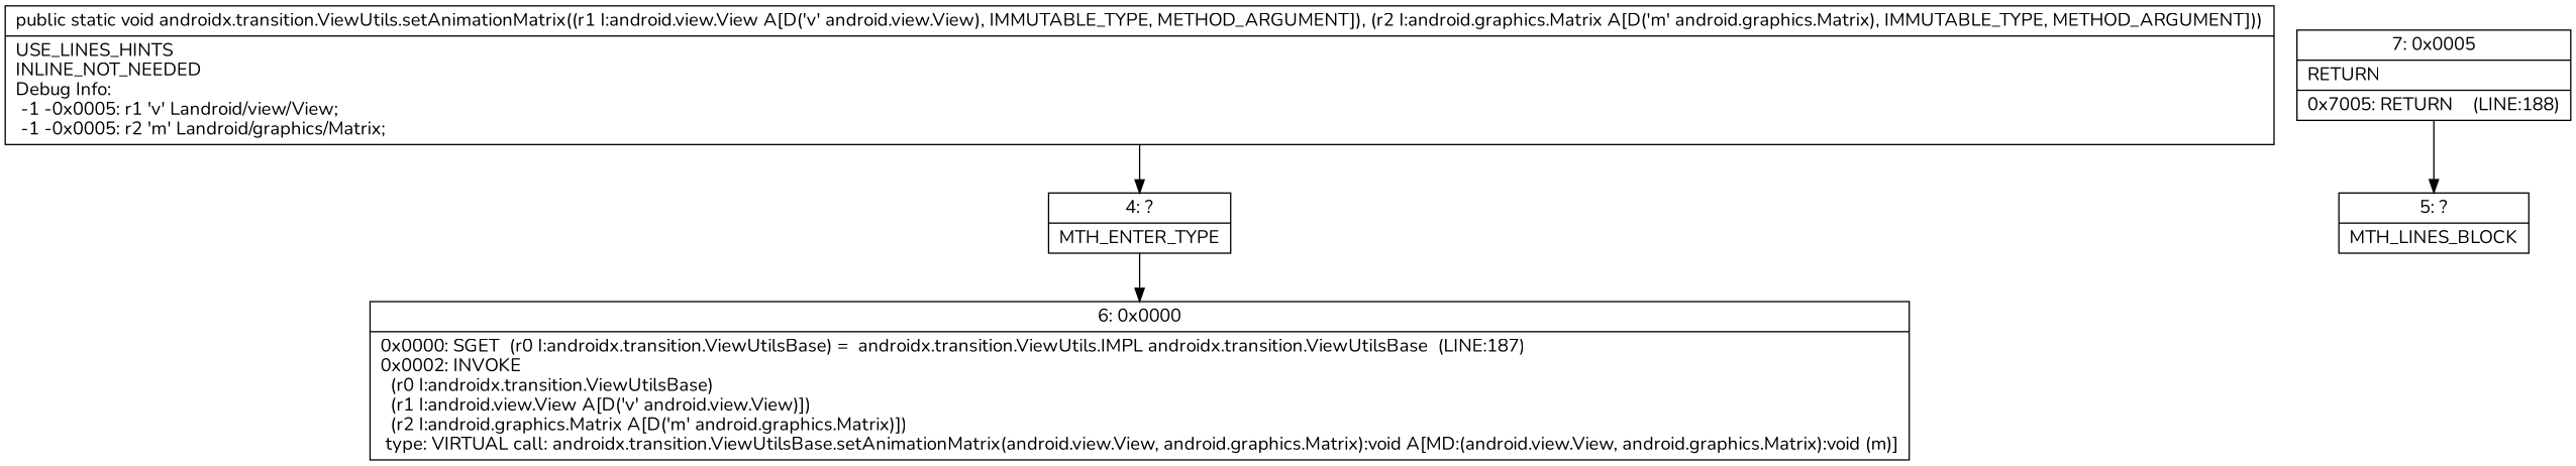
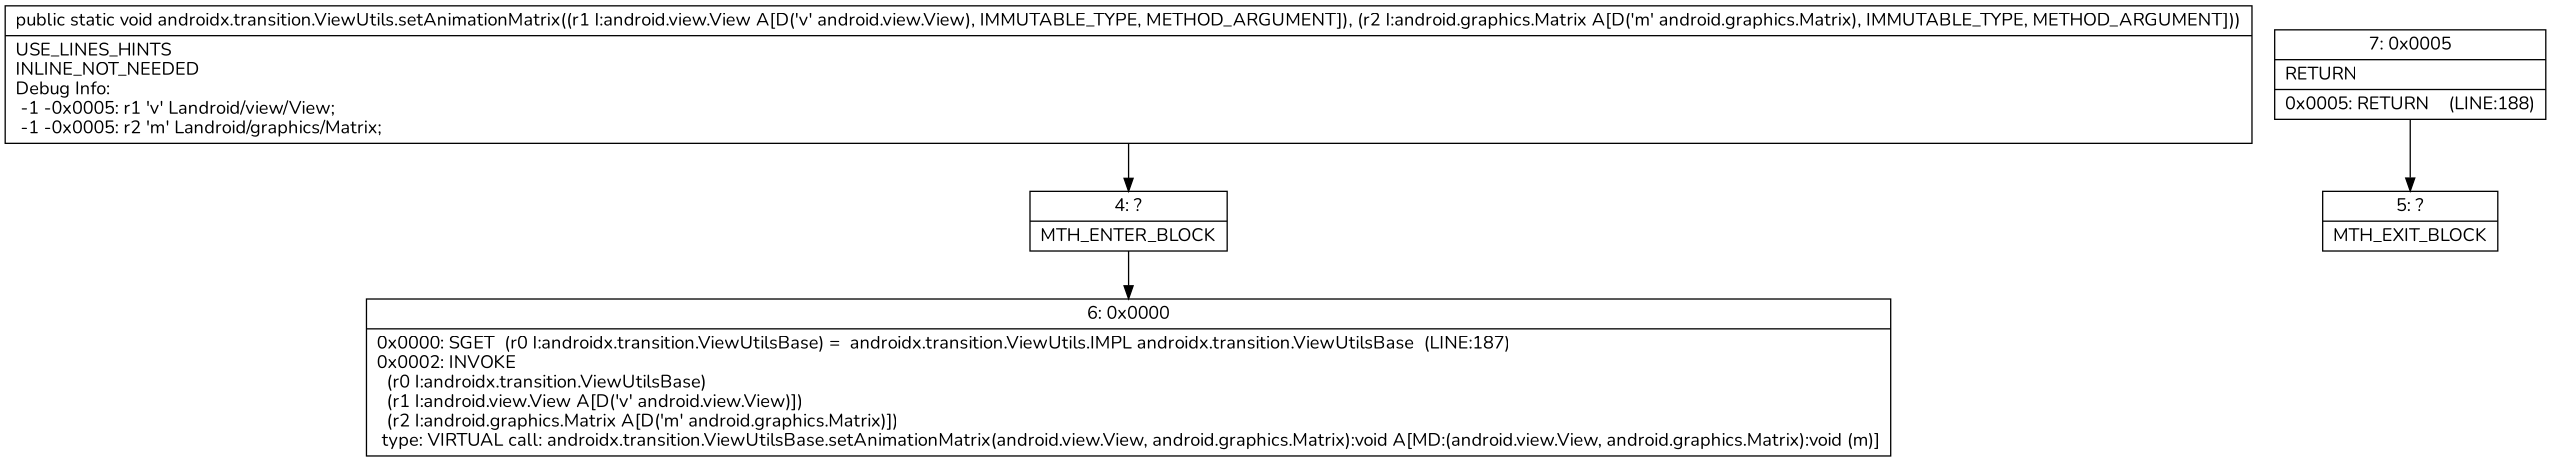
  digraph {
    fontname=Nunito
    node [fontname=Nunito shape=record]
    edge [fontname=Nunito]
-   n1 [label="{4\:\ ?|MTH_ENTER_TYPE\l}"]
+   n1 [label="{4\:\ ?|MTH_ENTER_BLOCK\l}"]
    n2 [label="{6\:\ 0x0000|0x0000: SGET  (r0 I:androidx.transition.ViewUtilsBase) =  androidx.transition.ViewUtils.IMPL androidx.transition.ViewUtilsBase  (LINE:187)\l0x0002: INVOKE  \l  (r0 I:androidx.transition.ViewUtilsBase)\l  (r1 I:android.view.View A[D('v' android.view.View)])\l  (r2 I:android.graphics.Matrix A[D('m' android.graphics.Matrix)])\l type: VIRTUAL call: androidx.transition.ViewUtilsBase.setAnimationMatrix(android.view.View, android.graphics.Matrix):void A[MD:(android.view.View, android.graphics.Matrix):void (m)]\l}"]
-   n3 [label="{7\:\ 0x0005|RETURN\l|0x7005: RETURN    (LINE:188)\l}"]
-   n4 [label="{5\:\ ?|MTH_LINES_BLOCK\l}"]
+   n3 [label="{7\:\ 0x0005|RETURN\l|0x0005: RETURN    (LINE:188)\l}"]
+   n4 [label="{5\:\ ?|MTH_EXIT_BLOCK\l}"]
    n5 [label="{public static void androidx.transition.ViewUtils.setAnimationMatrix((r1 I:android.view.View A[D('v' android.view.View), IMMUTABLE_TYPE, METHOD_ARGUMENT]), (r2 I:android.graphics.Matrix A[D('m' android.graphics.Matrix), IMMUTABLE_TYPE, METHOD_ARGUMENT]))  | USE_LINES_HINTS\lINLINE_NOT_NEEDED\lDebug Info:\l  \-1 \-0x0005: r1 'v' Landroid\/view\/View;\l  \-1 \-0x0005: r2 'm' Landroid\/graphics\/Matrix;\l}"]
    n1 -> n2
    n3 -> n4
    n5 -> n1
  }
